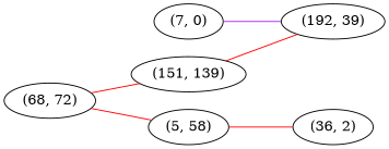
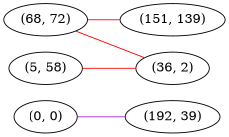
  graph {
    rankdir=LR
    edge [color=red weight=1]
-   "(0, 0)" [label="(7, 0)"]
+   "(0, 0)"
    "(192, 39)"
    "(68, 72)"
    "(151, 139)"
    n5 [label="(5, 58)"]
    "(36, 2)"
    "(0, 0)" -- "(192, 39)" [color=purple weight=4]
    "(68, 72)" -- "(151, 139)"
-   "(68, 72)" -- n5
-   "(151, 139)" -- "(192, 39)"
+   "(68, 72)" -- "(36, 2)"
    n5 -- "(36, 2)"
  }
